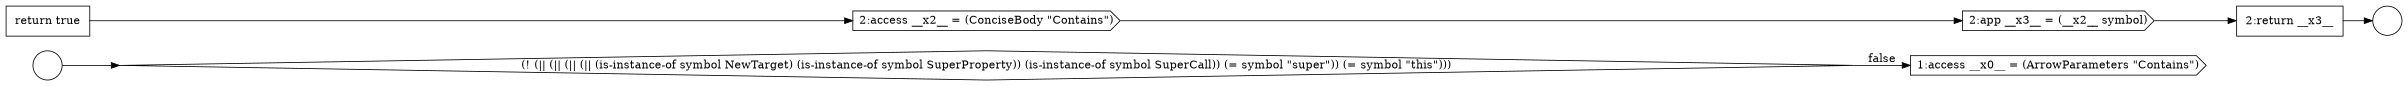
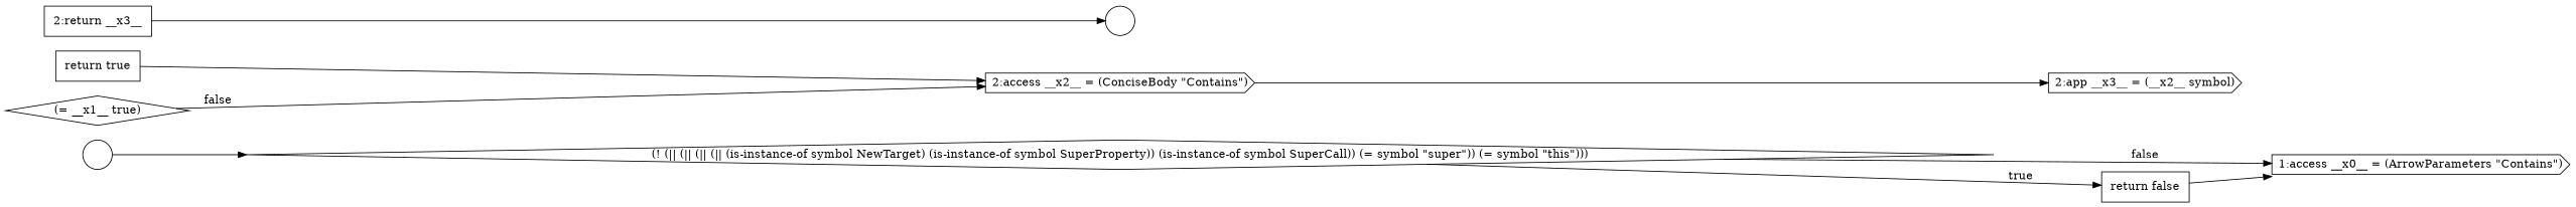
  digraph {
    rankdir=LR
    node [color=black fillcolor=white shape=cds style=filled]
    edge [color=black]
    n1 [label=<<font color="black">(! (|| (|| (|| (|| (is-instance-of symbol NewTarget) (is-instance-of symbol SuperProperty)) (is-instance-of symbol SuperCall)) (= symbol &quot;super&quot;)) (= symbol &quot;this&quot;)))</font>> shape=diamond]
    n2 [label=<<font color="black">1:access __x0__ = (ArrowParameters &quot;Contains&quot;)</font>>]
+   n3 [label=<<font color="black">     <table border="0" cellborder="1" cellspacing="0" cellpadding="10">       <tr><td align="left">return false</td></tr>     </table>   </font>> margin=0 shape=none]
    n4 [label=<<font color="black">     <table border="0" cellborder="1" cellspacing="0" cellpadding="10">       <tr><td align="left">return true</td></tr>     </table>   </font>> margin=0 shape=none]
    n5 [label=<<font color="black">2:access __x2__ = (ConciseBody &quot;Contains&quot;)</font>>]
    n6 [label=<<font color="black">2:app __x3__ = (__x2__ symbol)</font>>]
    n7 [label=" " shape=circle]
    n8 [label=<<font color="black">     <table border="0" cellborder="1" cellspacing="0" cellpadding="10">       <tr><td align="left">2:return __x3__</td></tr>     </table>   </font>> margin=0 shape=none]
    n9 [label=" " shape=circle]
+   n10 [label=<<font color="black">(= __x1__ true)</font>> shape=diamond]
    n1 -> n2 [label=<<font color="black">false</font>>]
+   n1 -> n3 [label=<<font color="black">true</font>>]
+   n3 -> n2
    n4 -> n5
    n5 -> n6
-   n6 -> n8
    n8 -> n7
    n9 -> n1
+   n10 -> n5 [label=<<font color="black">false</font>>]
  }
